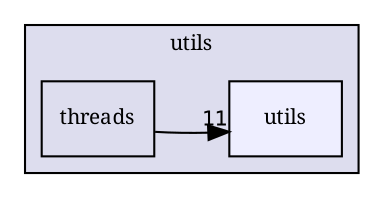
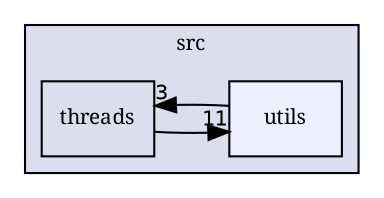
  digraph {
    compound=true
    rankdir=LR
    fontname="Noto Serif"
    node [fontname="Noto Serif" fontsize=10 shape=box]
    edge [labeldistance=1.5 labelfontname=Helvetica labelfontsize=10 fontname="Noto Serif"]
    n1 [label=threads]
    n2 [fillcolor="#eeeeff" label=utils pencolor=black style=filled]
    subgraph cluster_1 {
      bgcolor="#ddddee"
      fontsize=10
-     label=utils
+     label=src
      pencolor=black
      n1
      n2
    }
    n1 -> n2 [headlabel=11]
+   n2 -> n1 [headlabel=3]
  }
